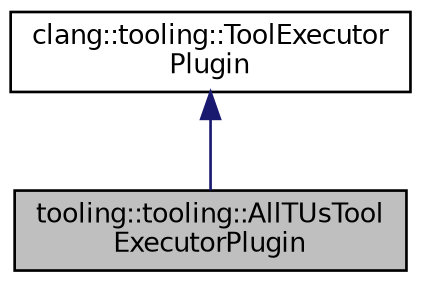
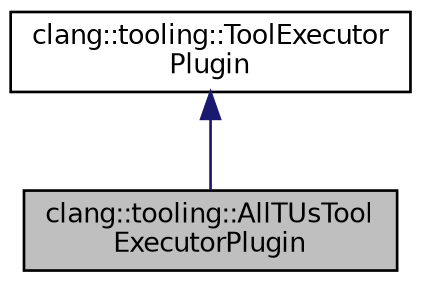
  digraph {
    node [color=black fontname=Helvetica fontsize=10 shape=record]
-   n1 [fillcolor=grey75 fontcolor=black height=0.2 label="tooling::tooling::AllTUsTool\lExecutorPlugin" style=filled width=0.4]
+   n1 [fillcolor=grey75 fontcolor=black height=0.2 label="clang::tooling::AllTUsTool\lExecutorPlugin" style=filled width=0.4]
    n2 [height=0.2 label="clang::tooling::ToolExecutor\lPlugin" width=0.4]
    n2 -> n1 [color=midnightblue dir=back fontname=Helvetica fontsize=10 labelfontname=Helvetica labelfontsize=10 style=solid]
  }
